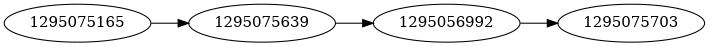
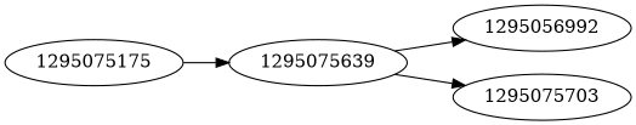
  strict digraph {
    rankdir=LR
    n1 [label=1295075639]
-   1295075175 [label=1295075165]
+   1295075175
    1295056992
    1295075703
    n1 -> 1295056992
-   1295056992 -> 1295075703
+   n1 -> 1295075703
    1295075175 -> n1
  }
